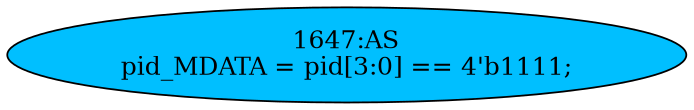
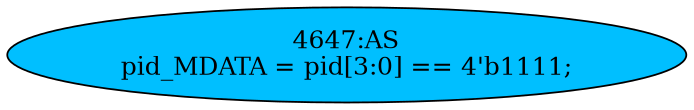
  strict digraph {
    fontname="DejaVu Serif"
-   n1 [ast="<pyverilog.vparser.ast.Assign object at 0x7f13b5568dd0>" def_var="['pid_MDATA']" fillcolor=deepskyblue label="1647:AS\npid_MDATA = pid[3:0] == 4'b1111;" statements="[]" style=filled typ=Assign use_var="['pid']" fontname="DejaVu Serif"]
+   n1 [ast="<pyverilog.vparser.ast.Assign object at 0x7f13b5568dd0>" def_var="['pid_MDATA']" fillcolor=deepskyblue label="4647:AS\npid_MDATA = pid[3:0] == 4'b1111;" statements="[]" style=filled typ=Assign use_var="['pid']" fontname="DejaVu Serif"]
  }
